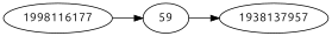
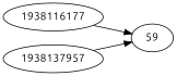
  strict digraph {
    fontname=Ubuntu
    rankdir=LR
    node [fontname=Ubuntu]
    edge [fontname=Ubuntu]
-   1938116177 [label=1998116177]
+   1938116177
    59
    1938137957
    1938116177 -> 59
-   59 -> 1938137957
+   1938137957 -> 59
  }
